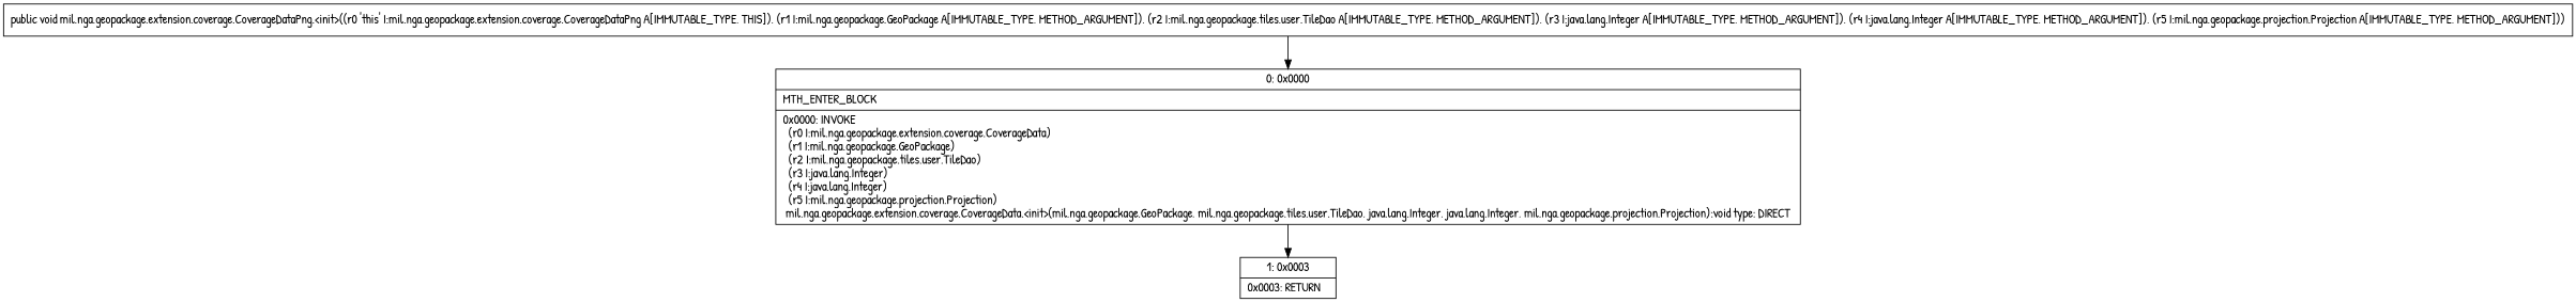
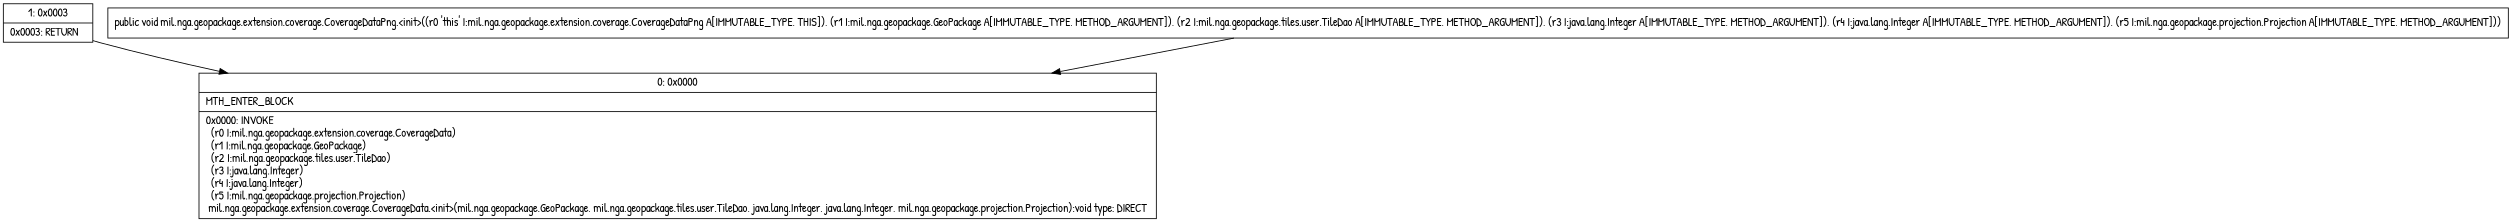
  digraph {
    fontname="Patrick Hand"
    node [shape=record fontname="Patrick Hand"]
    edge [fontname="Patrick Hand"]
    n1 [label="{0\:\ 0x0000|MTH_ENTER_BLOCK\l|0x0000: INVOKE  \l  (r0 I:mil.nga.geopackage.extension.coverage.CoverageData)\l  (r1 I:mil.nga.geopackage.GeoPackage)\l  (r2 I:mil.nga.geopackage.tiles.user.TileDao)\l  (r3 I:java.lang.Integer)\l  (r4 I:java.lang.Integer)\l  (r5 I:mil.nga.geopackage.projection.Projection)\l mil.nga.geopackage.extension.coverage.CoverageData.\<init\>(mil.nga.geopackage.GeoPackage, mil.nga.geopackage.tiles.user.TileDao, java.lang.Integer, java.lang.Integer, mil.nga.geopackage.projection.Projection):void type: DIRECT \l}"]
    n2 [label="{1\:\ 0x0003|0x0003: RETURN   \l}"]
    n3 [label="{public void mil.nga.geopackage.extension.coverage.CoverageDataPng.\<init\>((r0 'this' I:mil.nga.geopackage.extension.coverage.CoverageDataPng A[IMMUTABLE_TYPE, THIS]), (r1 I:mil.nga.geopackage.GeoPackage A[IMMUTABLE_TYPE, METHOD_ARGUMENT]), (r2 I:mil.nga.geopackage.tiles.user.TileDao A[IMMUTABLE_TYPE, METHOD_ARGUMENT]), (r3 I:java.lang.Integer A[IMMUTABLE_TYPE, METHOD_ARGUMENT]), (r4 I:java.lang.Integer A[IMMUTABLE_TYPE, METHOD_ARGUMENT]), (r5 I:mil.nga.geopackage.projection.Projection A[IMMUTABLE_TYPE, METHOD_ARGUMENT])) }"]
-   n1 -> n2
+   n2 -> n1
    n3 -> n1
  }
